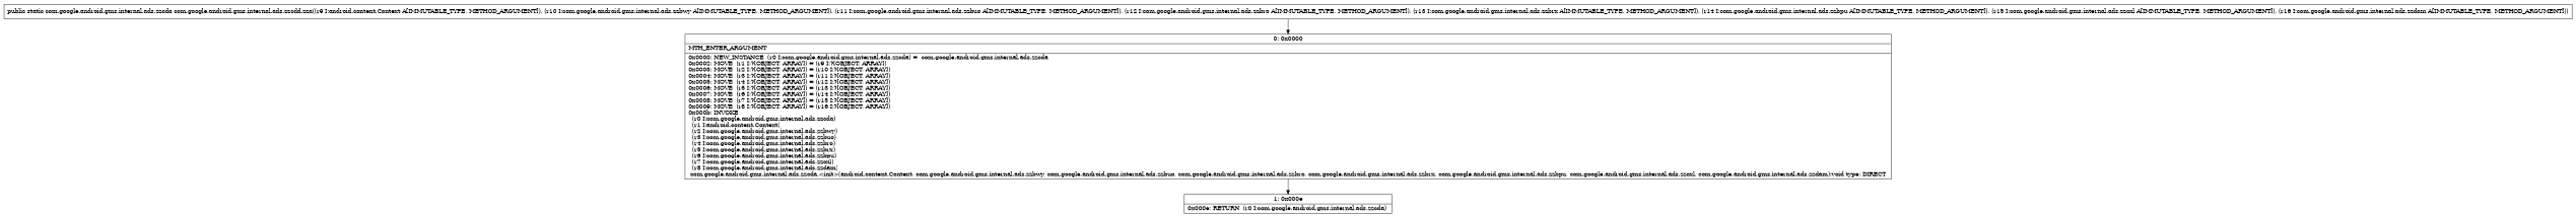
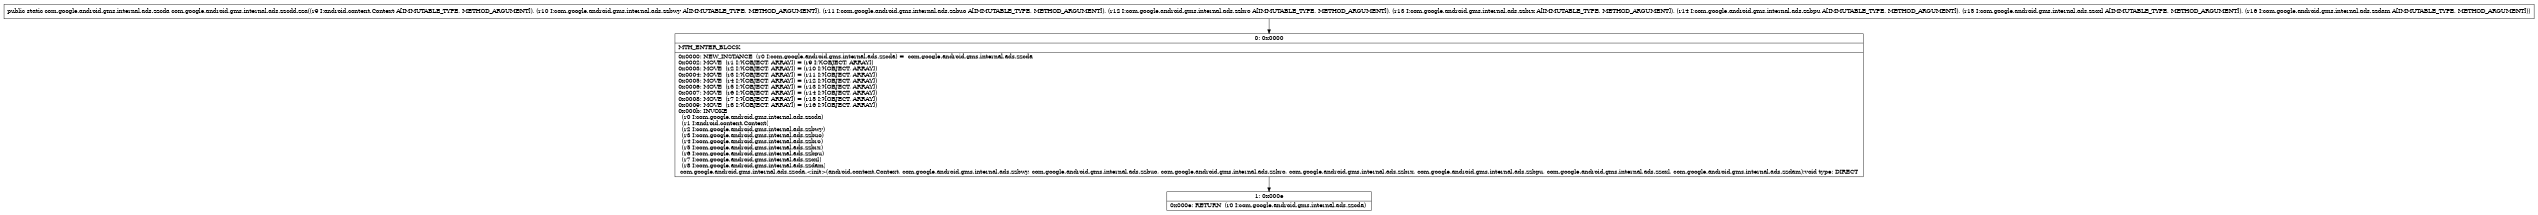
  digraph {
    node [shape=record]
-   n1 [label="{0\:\ 0x0000|MTH_ENTER_ARGUMENT\l|0x0000: NEW_INSTANCE  (r0 I:com.google.android.gms.internal.ads.zzcda) =  com.google.android.gms.internal.ads.zzcda \l0x0002: MOVE  (r1 I:?[OBJECT, ARRAY]) = (r9 I:?[OBJECT, ARRAY]) \l0x0003: MOVE  (r2 I:?[OBJECT, ARRAY]) = (r10 I:?[OBJECT, ARRAY]) \l0x0004: MOVE  (r3 I:?[OBJECT, ARRAY]) = (r11 I:?[OBJECT, ARRAY]) \l0x0005: MOVE  (r4 I:?[OBJECT, ARRAY]) = (r12 I:?[OBJECT, ARRAY]) \l0x0006: MOVE  (r5 I:?[OBJECT, ARRAY]) = (r13 I:?[OBJECT, ARRAY]) \l0x0007: MOVE  (r6 I:?[OBJECT, ARRAY]) = (r14 I:?[OBJECT, ARRAY]) \l0x0008: MOVE  (r7 I:?[OBJECT, ARRAY]) = (r15 I:?[OBJECT, ARRAY]) \l0x0009: MOVE  (r8 I:?[OBJECT, ARRAY]) = (r16 I:?[OBJECT, ARRAY]) \l0x000b: INVOKE  \l  (r0 I:com.google.android.gms.internal.ads.zzcda)\l  (r1 I:android.content.Context)\l  (r2 I:com.google.android.gms.internal.ads.zzbwy)\l  (r3 I:com.google.android.gms.internal.ads.zzbuo)\l  (r4 I:com.google.android.gms.internal.ads.zzbro)\l  (r5 I:com.google.android.gms.internal.ads.zzbrx)\l  (r6 I:com.google.android.gms.internal.ads.zzbpu)\l  (r7 I:com.google.android.gms.internal.ads.zzcxl)\l  (r8 I:com.google.android.gms.internal.ads.zzdam)\l com.google.android.gms.internal.ads.zzcda.\<init\>(android.content.Context, com.google.android.gms.internal.ads.zzbwy, com.google.android.gms.internal.ads.zzbuo, com.google.android.gms.internal.ads.zzbro, com.google.android.gms.internal.ads.zzbrx, com.google.android.gms.internal.ads.zzbpu, com.google.android.gms.internal.ads.zzcxl, com.google.android.gms.internal.ads.zzdam):void type: DIRECT \l}"]
+   n1 [label="{0\:\ 0x0000|MTH_ENTER_BLOCK\l|0x0000: NEW_INSTANCE  (r0 I:com.google.android.gms.internal.ads.zzcda) =  com.google.android.gms.internal.ads.zzcda \l0x0002: MOVE  (r1 I:?[OBJECT, ARRAY]) = (r9 I:?[OBJECT, ARRAY]) \l0x0003: MOVE  (r2 I:?[OBJECT, ARRAY]) = (r10 I:?[OBJECT, ARRAY]) \l0x0004: MOVE  (r3 I:?[OBJECT, ARRAY]) = (r11 I:?[OBJECT, ARRAY]) \l0x0005: MOVE  (r4 I:?[OBJECT, ARRAY]) = (r12 I:?[OBJECT, ARRAY]) \l0x0006: MOVE  (r5 I:?[OBJECT, ARRAY]) = (r13 I:?[OBJECT, ARRAY]) \l0x0007: MOVE  (r6 I:?[OBJECT, ARRAY]) = (r14 I:?[OBJECT, ARRAY]) \l0x0008: MOVE  (r7 I:?[OBJECT, ARRAY]) = (r15 I:?[OBJECT, ARRAY]) \l0x0009: MOVE  (r8 I:?[OBJECT, ARRAY]) = (r16 I:?[OBJECT, ARRAY]) \l0x000b: INVOKE  \l  (r0 I:com.google.android.gms.internal.ads.zzcda)\l  (r1 I:android.content.Context)\l  (r2 I:com.google.android.gms.internal.ads.zzbwy)\l  (r3 I:com.google.android.gms.internal.ads.zzbuo)\l  (r4 I:com.google.android.gms.internal.ads.zzbro)\l  (r5 I:com.google.android.gms.internal.ads.zzbrx)\l  (r6 I:com.google.android.gms.internal.ads.zzbpu)\l  (r7 I:com.google.android.gms.internal.ads.zzcxl)\l  (r8 I:com.google.android.gms.internal.ads.zzdam)\l com.google.android.gms.internal.ads.zzcda.\<init\>(android.content.Context, com.google.android.gms.internal.ads.zzbwy, com.google.android.gms.internal.ads.zzbuo, com.google.android.gms.internal.ads.zzbro, com.google.android.gms.internal.ads.zzbrx, com.google.android.gms.internal.ads.zzbpu, com.google.android.gms.internal.ads.zzcxl, com.google.android.gms.internal.ads.zzdam):void type: DIRECT \l}"]
    n2 [label="{1\:\ 0x000e|0x000e: RETURN  (r0 I:com.google.android.gms.internal.ads.zzcda) \l}"]
    n3 [label="{public static com.google.android.gms.internal.ads.zzcda com.google.android.gms.internal.ads.zzcdd.zza((r9 I:android.content.Context A[IMMUTABLE_TYPE, METHOD_ARGUMENT]), (r10 I:com.google.android.gms.internal.ads.zzbwy A[IMMUTABLE_TYPE, METHOD_ARGUMENT]), (r11 I:com.google.android.gms.internal.ads.zzbuo A[IMMUTABLE_TYPE, METHOD_ARGUMENT]), (r12 I:com.google.android.gms.internal.ads.zzbro A[IMMUTABLE_TYPE, METHOD_ARGUMENT]), (r13 I:com.google.android.gms.internal.ads.zzbrx A[IMMUTABLE_TYPE, METHOD_ARGUMENT]), (r14 I:com.google.android.gms.internal.ads.zzbpu A[IMMUTABLE_TYPE, METHOD_ARGUMENT]), (r15 I:com.google.android.gms.internal.ads.zzcxl A[IMMUTABLE_TYPE, METHOD_ARGUMENT]), (r16 I:com.google.android.gms.internal.ads.zzdam A[IMMUTABLE_TYPE, METHOD_ARGUMENT])) }"]
    n1 -> n2
    n3 -> n1
  }
